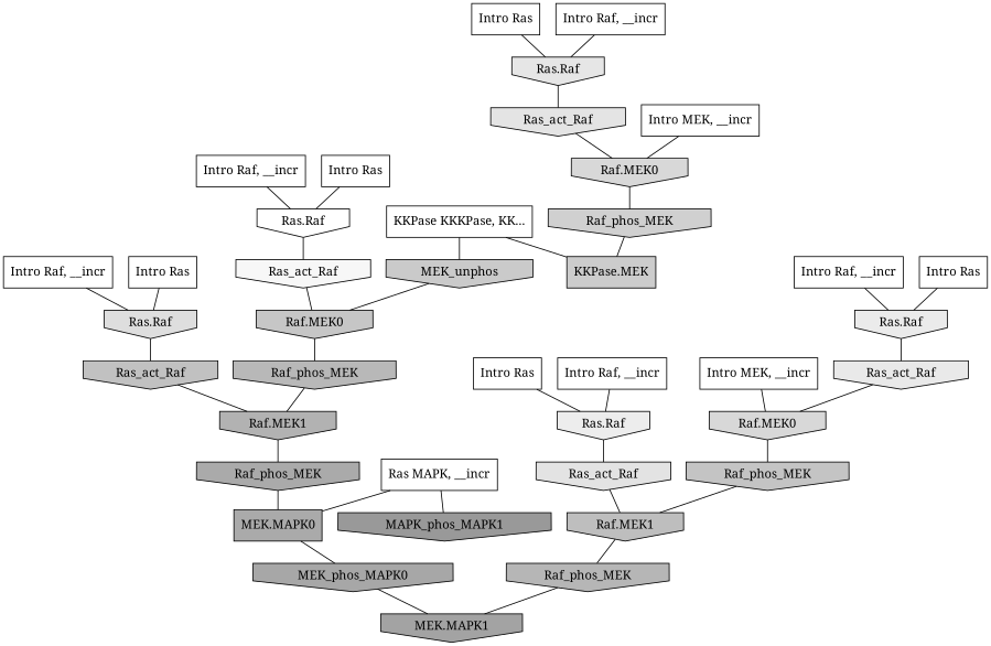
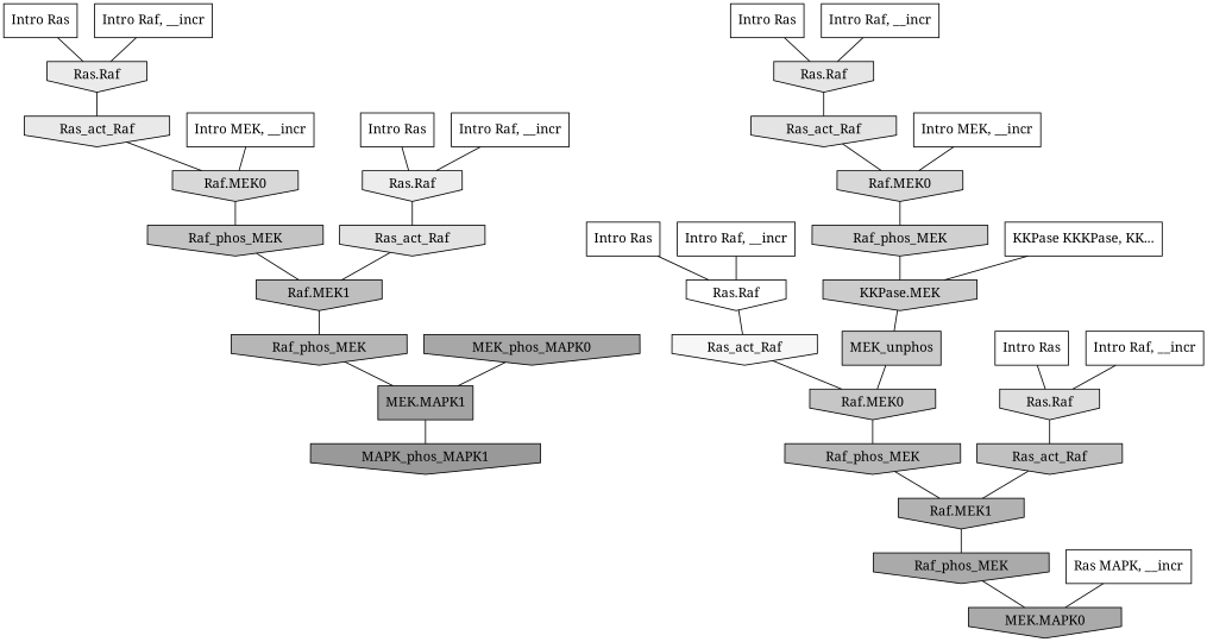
  digraph {
    fontname="Noto Serif"
    rankdir=TB
    ranksep=0.30
    node [fillcolor="0.000 0.000 1.000" fontname="Noto Serif" shape=invhouse style=filled]
    edge [color="0.000 0.000 0.000" dir=none fontname="Noto Serif"]
    n1 [label="Intro Ras" shape=rectangle]
    n2 [fillcolor="0.000 0.000 0.918" label="Ras.Raf"]
    n3 [fillcolor="0.000 0.000 0.913" label=Ras_act_Raf]
    n4 [label="Intro Ras" shape=rectangle]
    n5 [fillcolor="0.000 0.000 0.927" label="Ras.Raf"]
    n6 [fillcolor="0.000 0.000 0.887" label=Ras_act_Raf]
    n7 [label="Intro Ras" shape=rectangle]
    n8 [label="Ras.Raf"]
    n9 [fillcolor="0.000 0.000 0.967" label=Ras_act_Raf]
    n10 [label="Intro Ras" shape=rectangle]
    n11 [fillcolor="0.000 0.000 0.902" label="Ras.Raf"]
    n12 [fillcolor="0.000 0.000 0.892" label=Ras_act_Raf]
    n13 [label="Intro Ras" shape=rectangle]
    n14 [fillcolor="0.000 0.000 0.870" label="Ras.Raf"]
    n15 [fillcolor="0.000 0.000 0.755" label=Ras_act_Raf]
    n16 [label="Intro Raf, __incr" shape=rectangle]
    n17 [label="Intro Raf, __incr" shape=rectangle]
    n18 [label="Intro Raf, __incr" shape=rectangle]
    n19 [label="Intro Raf, __incr" shape=rectangle]
    n20 [label="Intro Raf, __incr" shape=rectangle]
    n21 [label="Intro MEK, __incr" shape=rectangle]
    n22 [fillcolor="0.000 0.000 0.847" label="Raf.MEK0"]
    n23 [fillcolor="0.000 0.000 0.815" label=Raf_phos_MEK]
    n24 [label="Intro MEK, __incr" shape=rectangle]
    n25 [fillcolor="0.000 0.000 0.847" label="Raf.MEK0"]
    n26 [fillcolor="0.000 0.000 0.766" label=Raf_phos_MEK]
    n27 [label="Ras MAPK, __incr" shape=rectangle]
-   n28 [fillcolor="0.000 0.000 0.667" label="MEK.MAPK0" shape=box]
+   n28 [fillcolor="0.000 0.000 0.667" label="MEK.MAPK0"]
    n29 [fillcolor="0.000 0.000 0.654" label=MEK_phos_MAPK0]
    n30 [label="KKPase KKKPase, KK..." shape=rectangle]
-   n31 [fillcolor="0.000 0.000 0.800" label="KKPase.MEK" shape=box]
-   n32 [fillcolor="0.000 0.000 0.792" label=MEK_unphos]
+   n31 [fillcolor="0.000 0.000 0.800" label="KKPase.MEK"]
+   n32 [fillcolor="0.000 0.000 0.792" label=MEK_unphos shape=box]
    n33 [fillcolor="0.000 0.000 0.775" label="Raf.MEK0"]
    n34 [fillcolor="0.000 0.000 0.719" label=Raf_phos_MEK]
    n35 [fillcolor="0.000 0.000 0.746" label="Raf.MEK1"]
    n36 [fillcolor="0.000 0.000 0.714" label=Raf_phos_MEK]
    n37 [fillcolor="0.000 0.000 0.696" label="Raf.MEK1"]
    n38 [fillcolor="0.000 0.000 0.667" label=Raf_phos_MEK]
-   n39 [fillcolor="0.000 0.000 0.637" label="MEK.MAPK1"]
+   n39 [fillcolor="0.000 0.000 0.637" label="MEK.MAPK1" shape=box]
    n40 [fillcolor="0.000 0.000 0.600" label=MAPK_phos_MAPK1]
    n1 -> n2
    n2 -> n3
    n3 -> n25
    n4 -> n5
    n5 -> n6
    n6 -> n35
    n7 -> n8
    n8 -> n9
    n9 -> n33
    n10 -> n11
    n11 -> n12
    n12 -> n22
    n13 -> n14
    n14 -> n15
    n15 -> n37
    n16 -> n8
    n17 -> n2
    n18 -> n11
    n19 -> n5
    n20 -> n14
    n21 -> n22
    n22 -> n23
    n23 -> n31
    n24 -> n25
    n25 -> n26
    n26 -> n35
    n27 -> n28
-   n28 -> n29
    n29 -> n39
    n30 -> n31
-   n30 -> n32
+   n31 -> n32
    n32 -> n33
    n33 -> n34
    n34 -> n37
    n35 -> n36
    n36 -> n39
    n37 -> n38
    n38 -> n28
-   n27 -> n40
+   n39 -> n40
  }
